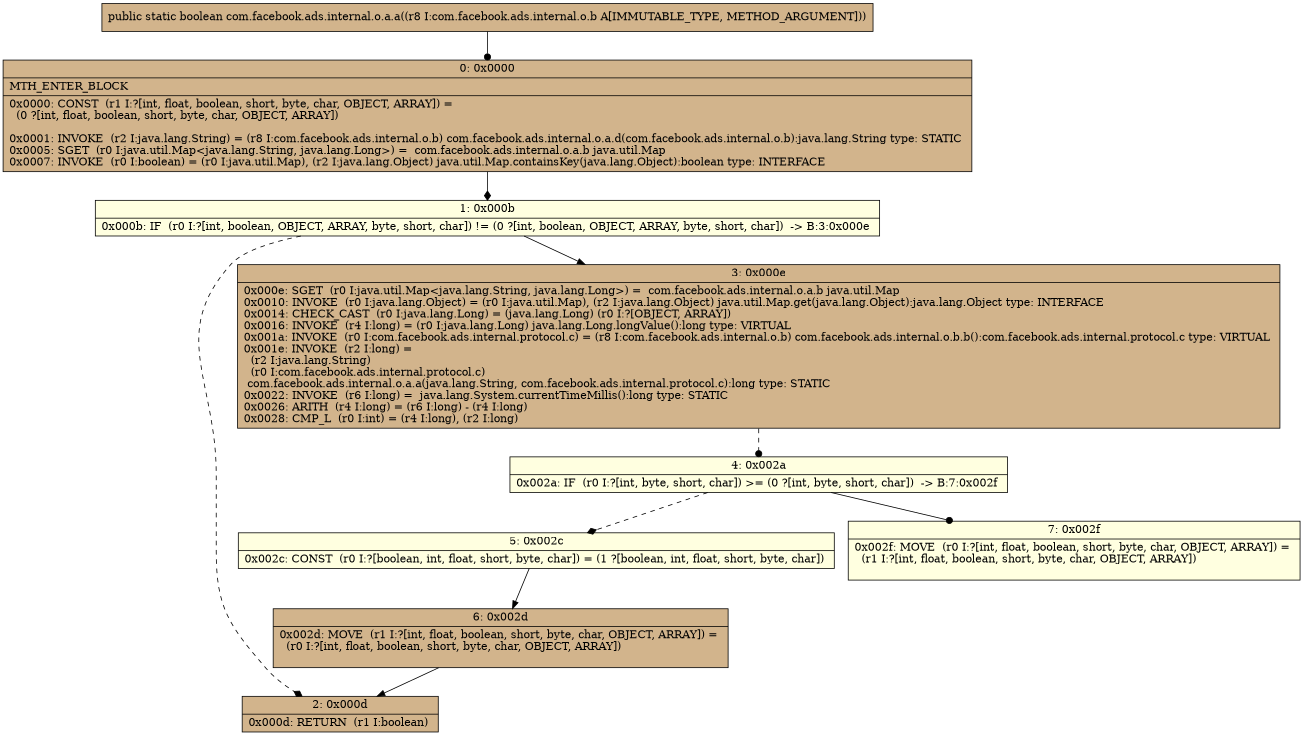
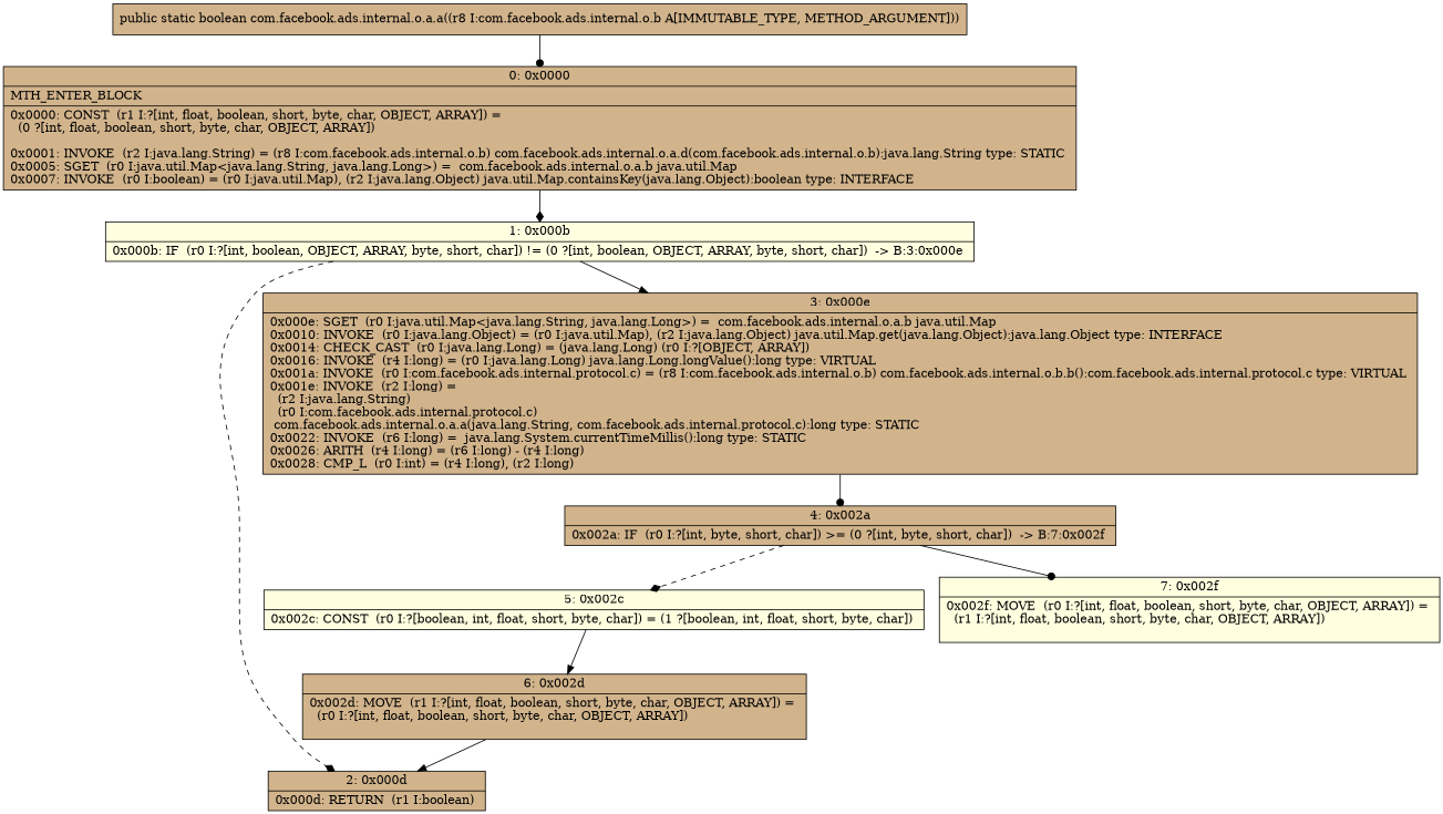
  digraph {
    node [fillcolor=tan shape=record style=filled]
    edge [arrowhead=diamond]
    n1 [label="{0\:\ 0x0000|MTH_ENTER_BLOCK\l|0x0000: CONST  (r1 I:?[int, float, boolean, short, byte, char, OBJECT, ARRAY]) = \l  (0 ?[int, float, boolean, short, byte, char, OBJECT, ARRAY])\l \l0x0001: INVOKE  (r2 I:java.lang.String) = (r8 I:com.facebook.ads.internal.o.b) com.facebook.ads.internal.o.a.d(com.facebook.ads.internal.o.b):java.lang.String type: STATIC \l0x0005: SGET  (r0 I:java.util.Map\<java.lang.String, java.lang.Long\>) =  com.facebook.ads.internal.o.a.b java.util.Map \l0x0007: INVOKE  (r0 I:boolean) = (r0 I:java.util.Map), (r2 I:java.lang.Object) java.util.Map.containsKey(java.lang.Object):boolean type: INTERFACE \l}"]
    n2 [fillcolor=lightyellow label="{1\:\ 0x000b|0x000b: IF  (r0 I:?[int, boolean, OBJECT, ARRAY, byte, short, char]) != (0 ?[int, boolean, OBJECT, ARRAY, byte, short, char])  \-\> B:3:0x000e \l}"]
    n3 [label="{2\:\ 0x000d|0x000d: RETURN  (r1 I:boolean) \l}"]
    n4 [label="{3\:\ 0x000e|0x000e: SGET  (r0 I:java.util.Map\<java.lang.String, java.lang.Long\>) =  com.facebook.ads.internal.o.a.b java.util.Map \l0x0010: INVOKE  (r0 I:java.lang.Object) = (r0 I:java.util.Map), (r2 I:java.lang.Object) java.util.Map.get(java.lang.Object):java.lang.Object type: INTERFACE \l0x0014: CHECK_CAST  (r0 I:java.lang.Long) = (java.lang.Long) (r0 I:?[OBJECT, ARRAY]) \l0x0016: INVOKE  (r4 I:long) = (r0 I:java.lang.Long) java.lang.Long.longValue():long type: VIRTUAL \l0x001a: INVOKE  (r0 I:com.facebook.ads.internal.protocol.c) = (r8 I:com.facebook.ads.internal.o.b) com.facebook.ads.internal.o.b.b():com.facebook.ads.internal.protocol.c type: VIRTUAL \l0x001e: INVOKE  (r2 I:long) = \l  (r2 I:java.lang.String)\l  (r0 I:com.facebook.ads.internal.protocol.c)\l com.facebook.ads.internal.o.a.a(java.lang.String, com.facebook.ads.internal.protocol.c):long type: STATIC \l0x0022: INVOKE  (r6 I:long) =  java.lang.System.currentTimeMillis():long type: STATIC \l0x0026: ARITH  (r4 I:long) = (r6 I:long) \- (r4 I:long) \l0x0028: CMP_L  (r0 I:int) = (r4 I:long), (r2 I:long) \l}"]
-   n5 [fillcolor=lightyellow label="{4\:\ 0x002a|0x002a: IF  (r0 I:?[int, byte, short, char]) \>= (0 ?[int, byte, short, char])  \-\> B:7:0x002f \l}"]
+   n5 [label="{4\:\ 0x002a|0x002a: IF  (r0 I:?[int, byte, short, char]) \>= (0 ?[int, byte, short, char])  \-\> B:7:0x002f \l}"]
    n6 [fillcolor=lightyellow label="{5\:\ 0x002c|0x002c: CONST  (r0 I:?[boolean, int, float, short, byte, char]) = (1 ?[boolean, int, float, short, byte, char]) \l}"]
    n7 [fillcolor=lightyellow label="{7\:\ 0x002f|0x002f: MOVE  (r0 I:?[int, float, boolean, short, byte, char, OBJECT, ARRAY]) = \l  (r1 I:?[int, float, boolean, short, byte, char, OBJECT, ARRAY])\l \l}"]
    n8 [label="{6\:\ 0x002d|0x002d: MOVE  (r1 I:?[int, float, boolean, short, byte, char, OBJECT, ARRAY]) = \l  (r0 I:?[int, float, boolean, short, byte, char, OBJECT, ARRAY])\l \l}"]
    n9 [label="{public static boolean com.facebook.ads.internal.o.a.a((r8 I:com.facebook.ads.internal.o.b A[IMMUTABLE_TYPE, METHOD_ARGUMENT])) }"]
    n1 -> n2
    n2 -> n3 [style=dashed]
    n2 -> n4 [arrowhead=normal]
-   n4 -> n5 [arrowhead=dot style=dashed]
+   n4 -> n5 [arrowhead=dot]
    n5 -> n6 [style=dashed]
    n5 -> n7 [arrowhead=dot]
    n6 -> n8 [arrowhead=normal]
    n8 -> n3 [arrowhead=normal]
    n9 -> n1 [arrowhead=dot]
  }
